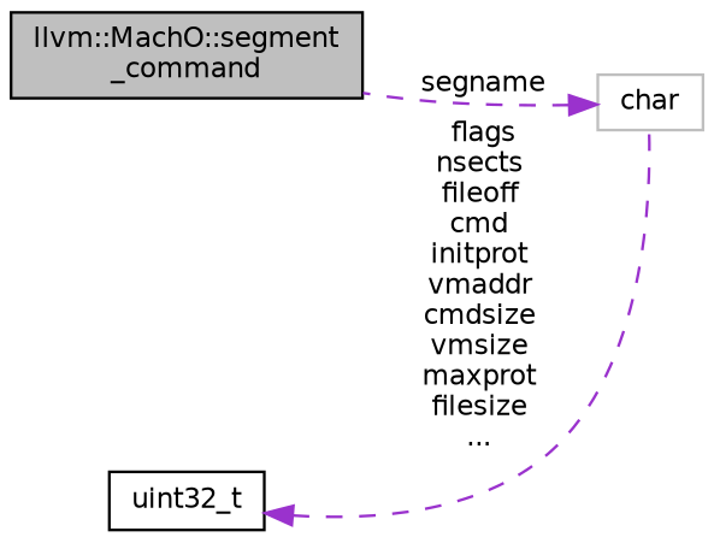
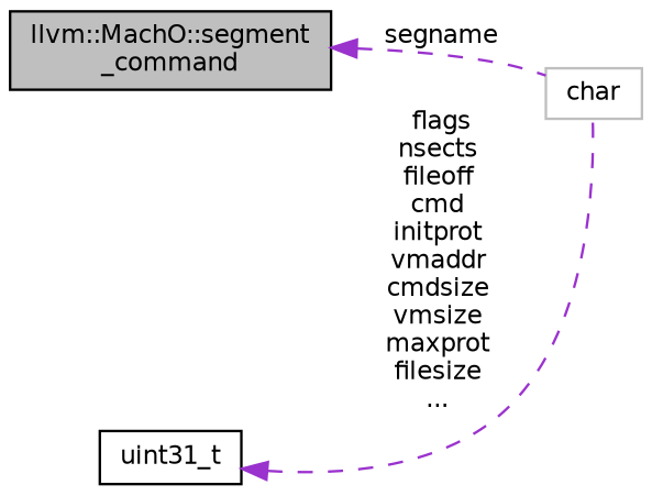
  digraph {
    rankdir=LR
    node [color=black fontname=Helvetica fontsize=10 shape=record]
    edge [color=darkorchid3 dir=back fontname=Helvetica fontsize=10 labelfontname=Helvetica labelfontsize=10 style=dashed]
    n1 [fillcolor=grey75 fontcolor=black height=0.2 label="llvm::MachO::segment\l_command" style=filled width=0.4]
    n2 [color=grey75 height=0.2 label=char width=0.4]
-   n3 [height=0.2 label=uint32_t width=0.4]
-   n2 -> n1 [label=" segname"]
+   n3 [height=0.2 label=uint31_t width=0.4]
+   n1 -> n2 [label=" segname"]
    n3 -> n2 [label=" flags\nnsects\nfileoff\ncmd\ninitprot\nvmaddr\ncmdsize\nvmsize\nmaxprot\nfilesize\n..."]
  }
